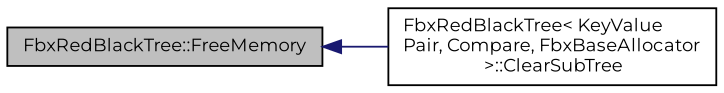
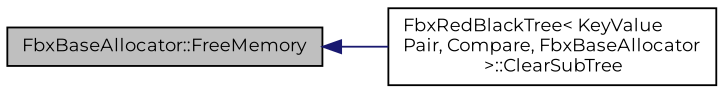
  digraph {
    rankdir=LR
    fontname=Montserrat
    node [color=black fontname=Montserrat fontsize=10 shape=record style=filled]
-   n1 [fillcolor=grey75 fontcolor=black height=0.2 label="FbxRedBlackTree::FreeMemory" width=0.4]
+   n1 [fillcolor=grey75 fontcolor=black height=0.2 label="FbxBaseAllocator::FreeMemory" width=0.4]
    n2 [fillcolor=white height=0.2 label="FbxRedBlackTree\< KeyValue\lPair, Compare, FbxBaseAllocator\l \>::ClearSubTree" width=0.4]
    n1 -> n2 [color=midnightblue dir=back fontname=Montserrat fontsize=10 labelfontname=Helvetica labelfontsize=10 style=solid]
  }
